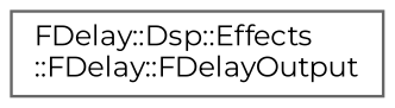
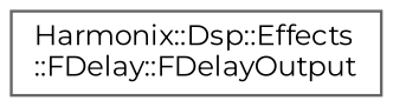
  digraph {
    rankdir=LR
    fontname=Montserrat
-   n1 [color=grey40 fillcolor=white fontname=Montserrat fontsize=10 height=0.2 label="FDelay::Dsp::Effects\l::FDelay::FDelayOutput" shape=box style=filled width=0.4]
+   n1 [color=grey40 fillcolor=white fontname=Montserrat fontsize=10 height=0.2 label="Harmonix::Dsp::Effects\l::FDelay::FDelayOutput" shape=box style=filled width=0.4]
  }
